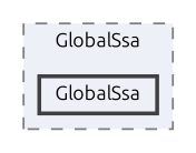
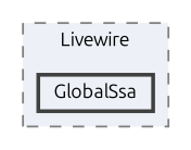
  digraph {
    compound=true
    fontname=Ubuntu
    n1 [color=grey25 fillcolor="#edf0f7" fontname=Ubuntu fontsize=10 height=0.2 label=GlobalSsa shape=box style="filled,bold" width=0.4]
    subgraph cluster_1 {
      bgcolor="#edf0f7"
      fontsize=10
-     label=GlobalSsa
+     label=Livewire
      pencolor=grey50
      style="filled,dashed"
      n1
    }
  }
